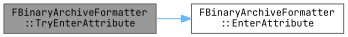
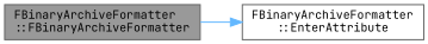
  digraph {
    rankdir=LR
    fontname="JetBrains Mono"
    node [fontname="JetBrains Mono" fontsize=10 shape=box style=filled]
-   n1 [color=gray40 fillcolor=grey60 fontcolor=black height=0.2 label="FBinaryArchiveFormatter\l::TryEnterAttribute" width=0.4]
+   n1 [color=gray40 fillcolor=grey60 fontcolor=black height=0.2 label="FBinaryArchiveFormatter\l::FBinaryArchiveFormatter" width=0.4]
    n2 [color=grey40 fillcolor=white height=0.2 label="FBinaryArchiveFormatter\l::EnterAttribute" width=0.4]
    n1 -> n2 [color=steelblue1 fontname="JetBrains Mono" fontsize=10 labelfontname=Helvetica labelfontsize=10 style=solid]
  }
